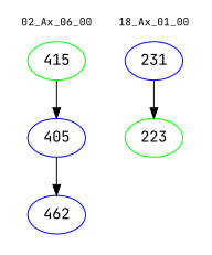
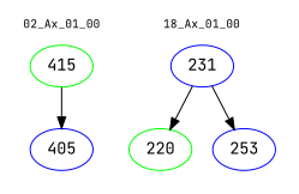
  digraph {
    fontname="JetBrains Mono"
    node [color=blue fontname="JetBrains Mono"]
    edge [color=black fontname="JetBrains Mono"]
    n1 [color=green label=415]
    n2 [label=405]
-   n3 [label=462]
-   n4 [color=green label=223]
+   n4 [color=green label=220]
    n5 [label=231]
+   n6 [label=253]
    subgraph cluster_1 {
      color=white
      fontsize=10
-     label="02_Ax_06_00"
+     label="02_Ax_01_00"
      n1
      n2
-     n3
    }
    subgraph cluster_2 {
      color=white
      fontsize=10
      label="18_Ax_01_00"
      n4
      n5
+     n6
    }
    n1 -> n2
-   n2 -> n3
    n5 -> n4
+   n5 -> n6
  }
